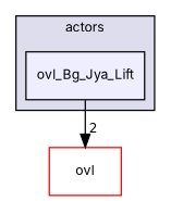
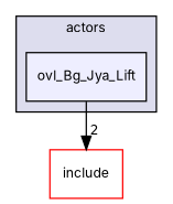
  digraph {
    compound=true
    fontname=Inter
    node [fontname=Inter fontsize=10 shape=box style=filled]
    n1 [fillcolor="#eeeeff" label=ovl_Bg_Jya_Lift pencolor=black]
-   n2 [color=red fillcolor=white label=ovl]
+   n2 [color=red fillcolor=white label=include]
    subgraph cluster_1 {
      bgcolor="#ddddee"
      fontsize=10
      label=actors
      pencolor=black
      n1
    }
    n1 -> n2 [headlabel=2 labeldistance=1.5 labelfontname=Helvetica labelfontsize=10 fontname=Inter]
  }
